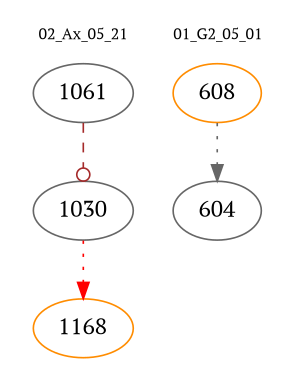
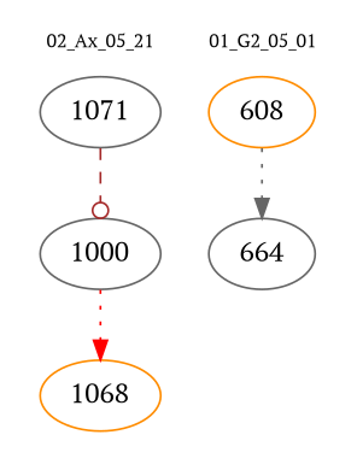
  digraph {
    fontname="PT Serif"
    node [color=gray40 fontname="PT Serif"]
    edge [arrowhead=normal fontname="PT Serif" style=dotted]
-   n1 [label=1061]
-   n2 [label=1030]
-   n3 [color=darkorange label=1168]
+   n1 [label=1071]
+   n2 [label=1000]
+   n3 [color=darkorange label=1068]
    n4 [color=darkorange label=608]
-   n5 [label=604]
+   n5 [label=664]
    subgraph cluster_1 {
      color=white
      fontsize=10
      label="02_Ax_05_21"
      n1
      n2
      n3
    }
    subgraph cluster_2 {
      color=white
      fontsize=10
      label="01_G2_05_01"
      n4
      n5
    }
    n1 -> n2 [arrowhead=odot color=brown style=dashed]
    n2 -> n3 [color=red]
    n4 -> n5 [color=gray40]
  }
